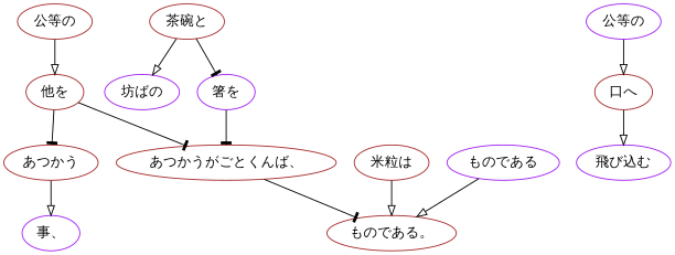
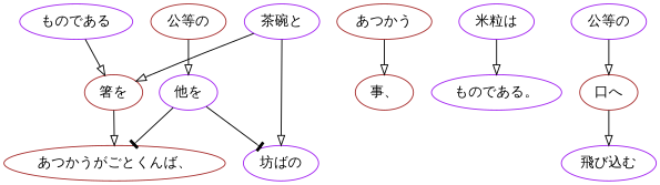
  digraph {
    fontname="Liberation Serif"
    node [color=brown fontname="Liberation Serif"]
    edge [arrowhead=onormal fontname="Liberation Serif"]
    n1 [label="公等の"]
-   n2 [label="他を"]
+   n2 [color=purple label="他を"]
    n3 [label="あつかう"]
    n4 [label="あつかうがごとくんば、"]
-   n5 [color=purple label="事、"]
-   n6 [label="ものである。"]
+   n5 [label="事、"]
+   n6 [color=purple label="ものである。"]
    n7 [color=purple label="坊ばの"]
-   n8 [label="茶碗と"]
-   n9 [color=purple label="箸を"]
+   n8 [color=purple label="茶碗と"]
+   n9 [label="箸を"]
    n10 [color=purple label="公等の"]
    n11 [label="口へ"]
    n12 [color=purple label="飛び込む"]
-   n13 [label="米粒は"]
+   n13 [color=purple label="米粒は"]
    n14 [color=purple label="ものである"]
    n1 -> n2
-   n2 -> n3 [arrowhead=tee]
+   n2 -> n7 [arrowhead=tee]
    n2 -> n4 [arrowhead=tee]
    n3 -> n5
-   n4 -> n6 [arrowhead=tee]
    n8 -> n7
-   n8 -> n9 [arrowhead=tee]
-   n9 -> n4 [arrowhead=tee]
+   n8 -> n9
+   n9 -> n4
    n10 -> n11
    n11 -> n12
    n13 -> n6
-   n14 -> n6
+   n14 -> n9
  }
